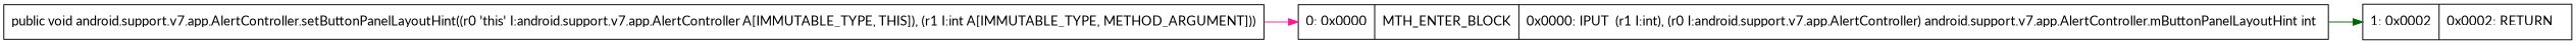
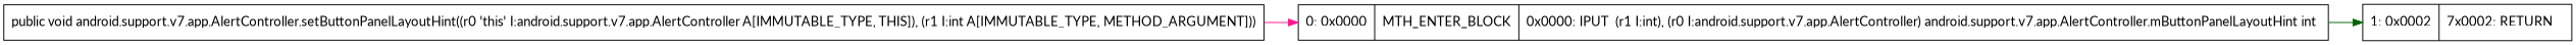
  digraph {
    rankdir=LR
    fontname=Lato
    node [shape=record fontname=Lato]
    edge [style=solid fontname=Lato]
    n1 [label="{0\:\ 0x0000|MTH_ENTER_BLOCK\l|0x0000: IPUT  (r1 I:int), (r0 I:android.support.v7.app.AlertController) android.support.v7.app.AlertController.mButtonPanelLayoutHint int \l}"]
-   n2 [label="{1\:\ 0x0002|0x0002: RETURN   \l}"]
+   n2 [label="{1\:\ 0x0002|7x0002: RETURN   \l}"]
    n3 [label="{public void android.support.v7.app.AlertController.setButtonPanelLayoutHint((r0 'this' I:android.support.v7.app.AlertController A[IMMUTABLE_TYPE, THIS]), (r1 I:int A[IMMUTABLE_TYPE, METHOD_ARGUMENT])) }"]
    n1 -> n2 [color=darkgreen]
    n3 -> n1 [color=deeppink]
  }
